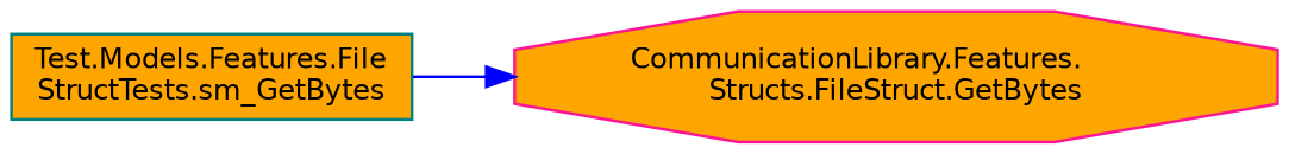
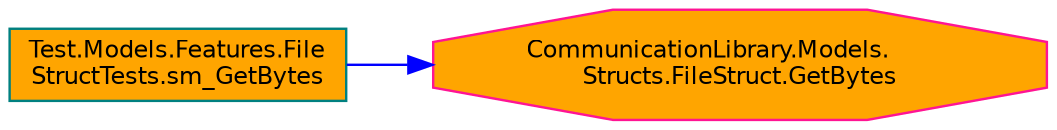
  digraph {
    rankdir=LR
    node [fillcolor=orange fontname=Helvetica fontsize=10 style=filled]
    n1 [color=teal fontcolor=black height=0.2 label="Test.Models.Features.File\lStructTests.sm_GetBytes" shape=box width=0.4]
-   n2 [color=deeppink height=0.2 label="CommunicationLibrary.Features.\lStructs.FileStruct.GetBytes" shape=octagon width=0.4]
+   n2 [color=deeppink height=0.2 label="CommunicationLibrary.Models.\lStructs.FileStruct.GetBytes" shape=octagon width=0.4]
    n1 -> n2 [color=blue fontname=Helvetica fontsize=10 labelfontname=Helvetica labelfontsize=10 style=solid]
  }
